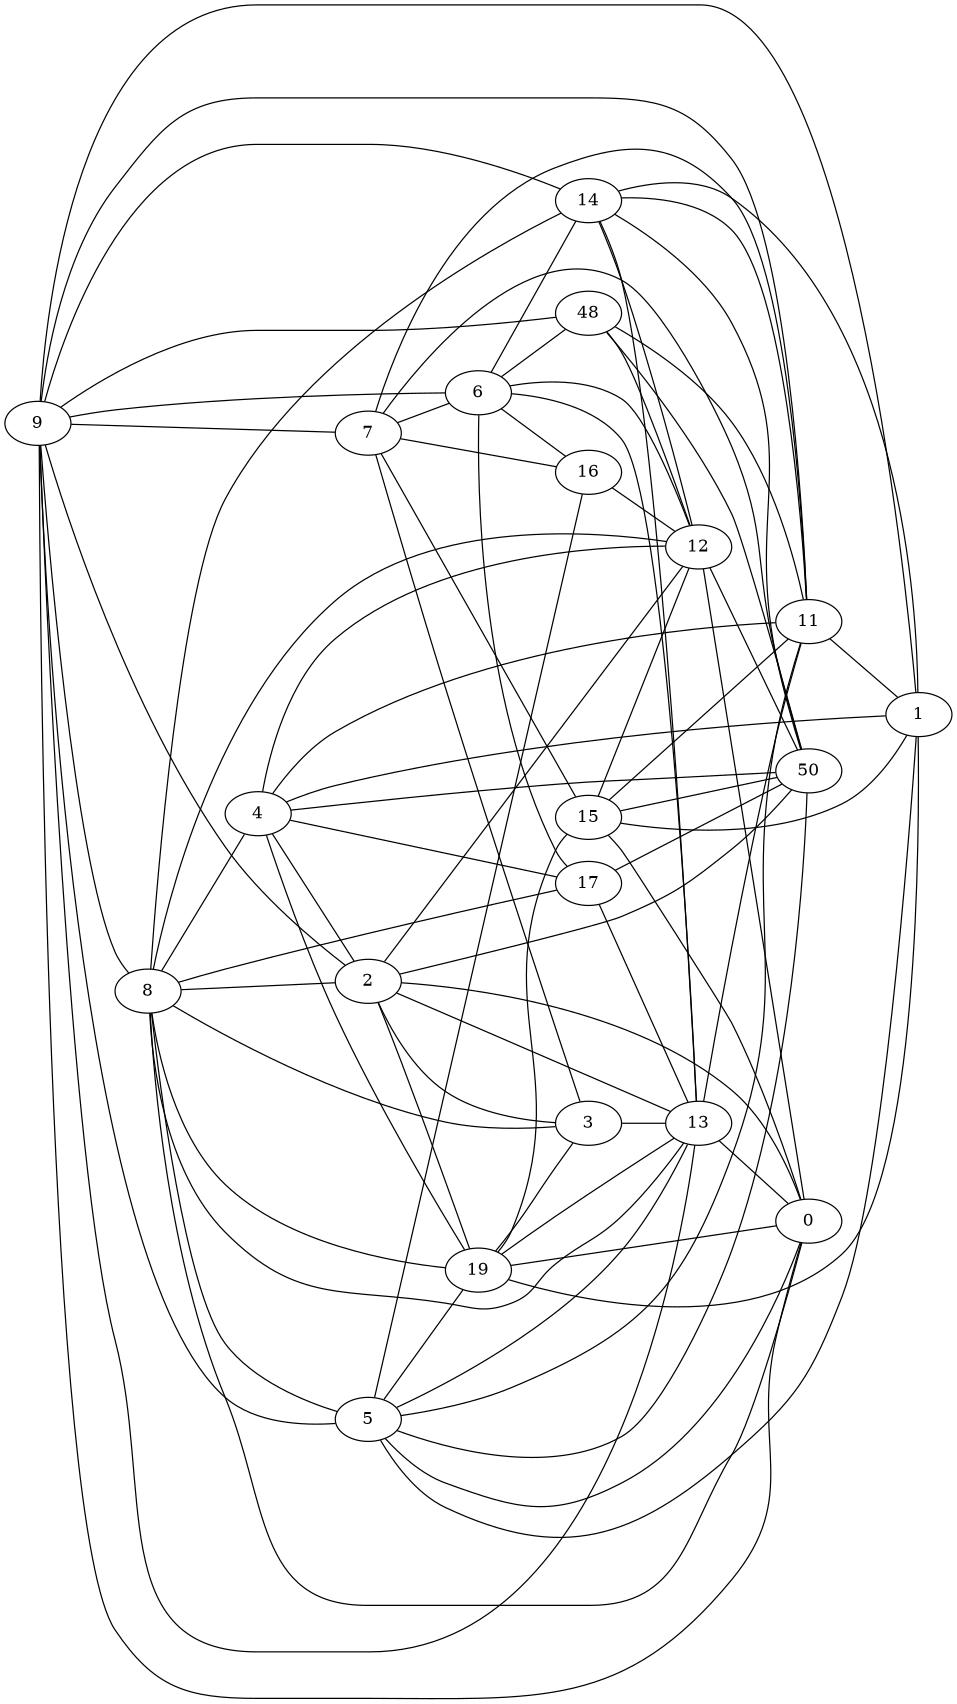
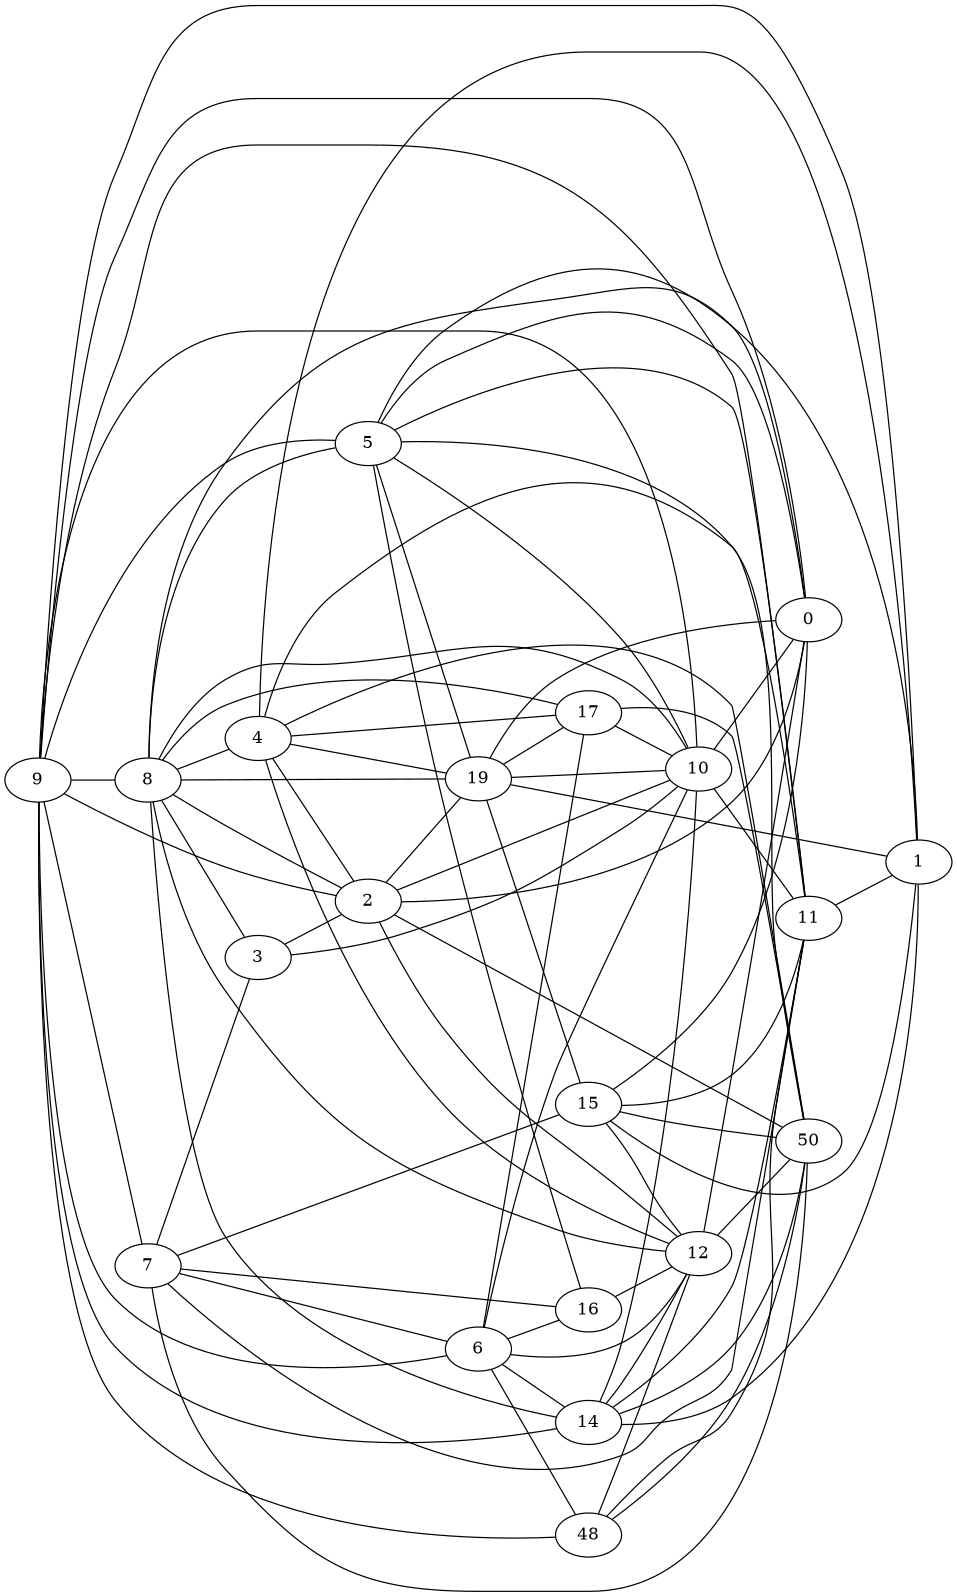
  digraph {
    rankdir=LR
    edge [color=black dir=none]
    8
    0
    2
    19
    12
    3
-   13
+   13 [label=10]
    14
    5
    4
    17
    n12 [label=50]
    1
    15
    11
    16
    7
    6
    n19 [label=48]
    9
    subgraph sub_1 {
      8
      0
      2
      19
      12
      3
      13
      14
      5
      4
      17
      n12
      1
      15
      11
      16
      7
      6
      n19
      9
    }
    8 -> 0
    8 -> 2
    8 -> 19
    8 -> 12
    8 -> 3
    8 -> 13
    8 -> 14
    8 -> 5
    8 -> 4
    8 -> 17
    2 -> 0
    2 -> 19
    2 -> 12
    2 -> 13
    2 -> n12
    19 -> 0
    19 -> 13
-   19 -> 3
+   19 -> 17
    19 -> 1
    19 -> 15
    12 -> 0
    12 -> n12
    3 -> 2
    3 -> 13
    13 -> 0
    13 -> 11
    14 -> 12
    14 -> 13
    14 -> n12
    14 -> 1
    14 -> 11
    5 -> 0
    5 -> 19
    5 -> 13
    5 -> n12
    5 -> 1
    5 -> 11
    5 -> 16
    4 -> 2
    4 -> 19
    4 -> 12
    4 -> 17
    4 -> n12
    4 -> 1
    4 -> 11
    17 -> 13
    17 -> n12
    15 -> 0
    15 -> 12
    15 -> n12
    15 -> 1
    15 -> 11
    11 -> 1
    16 -> 12
    7 -> 3
    7 -> n12
    7 -> 15
    7 -> 11
    7 -> 16
    7 -> 6
    6 -> 12
    6 -> 13
    6 -> 14
    6 -> 17
    6 -> 16
    6 -> n19
    n19 -> 12
    n19 -> n12
    n19 -> 11
    9 -> 8
    9 -> 0
    9 -> 2
    9 -> 13
    9 -> 14
    9 -> 5
    9 -> 1
    9 -> 11
    9 -> 7
    9 -> 6
    9 -> n19
  }
